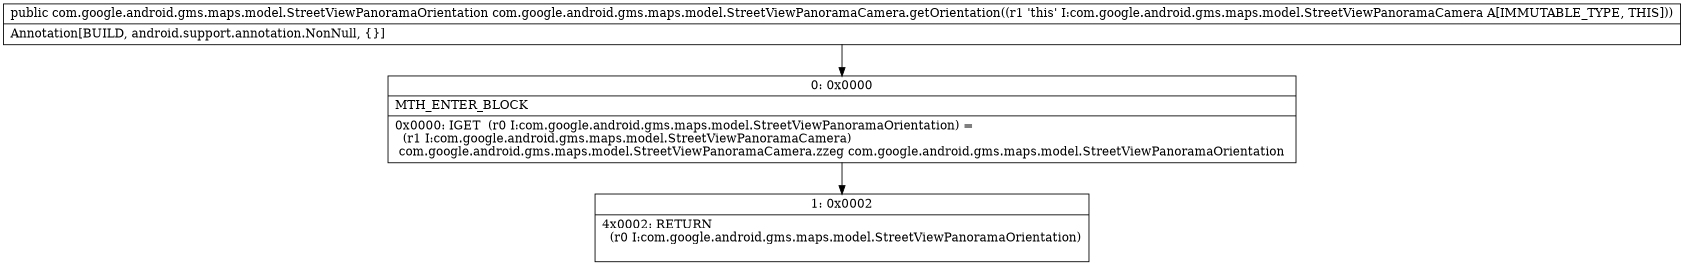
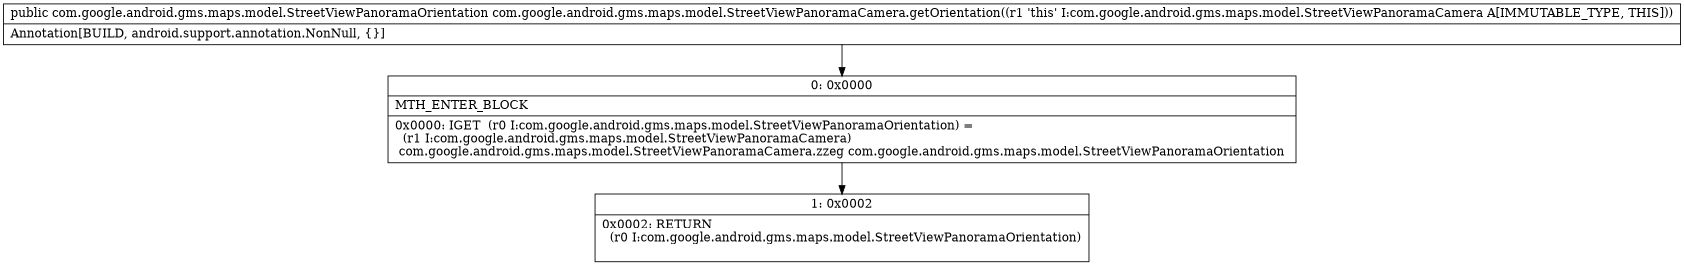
  digraph {
    node [shape=record]
    n1 [label="{0\:\ 0x0000|MTH_ENTER_BLOCK\l|0x0000: IGET  (r0 I:com.google.android.gms.maps.model.StreetViewPanoramaOrientation) = \l  (r1 I:com.google.android.gms.maps.model.StreetViewPanoramaCamera)\l com.google.android.gms.maps.model.StreetViewPanoramaCamera.zzeg com.google.android.gms.maps.model.StreetViewPanoramaOrientation \l}"]
-   n2 [label="{1\:\ 0x0002|4x0002: RETURN  \l  (r0 I:com.google.android.gms.maps.model.StreetViewPanoramaOrientation)\l \l}"]
+   n2 [label="{1\:\ 0x0002|0x0002: RETURN  \l  (r0 I:com.google.android.gms.maps.model.StreetViewPanoramaOrientation)\l \l}"]
    n3 [label="{public com.google.android.gms.maps.model.StreetViewPanoramaOrientation com.google.android.gms.maps.model.StreetViewPanoramaCamera.getOrientation((r1 'this' I:com.google.android.gms.maps.model.StreetViewPanoramaCamera A[IMMUTABLE_TYPE, THIS]))  | Annotation[BUILD, android.support.annotation.NonNull, \{\}]\l}"]
    n1 -> n2
    n3 -> n1
  }
